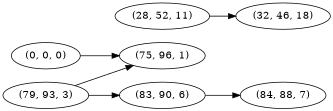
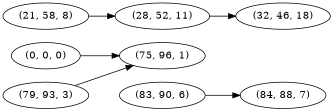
  digraph {
    rankdir=LR
    "(0, 0, 0)"
    "(75, 96, 1)"
+   "(21, 58, 8)"
    "(28, 52, 11)"
    n5 [label="(32, 46, 18)"]
    "(79, 93, 3)"
    "(83, 90, 6)"
    "(84, 88, 7)"
    "(0, 0, 0)" -> "(75, 96, 1)"
+   "(21, 58, 8)" -> "(28, 52, 11)"
    "(28, 52, 11)" -> n5
    "(79, 93, 3)" -> "(75, 96, 1)"
-   "(79, 93, 3)" -> "(83, 90, 6)"
    "(83, 90, 6)" -> "(84, 88, 7)"
  }
